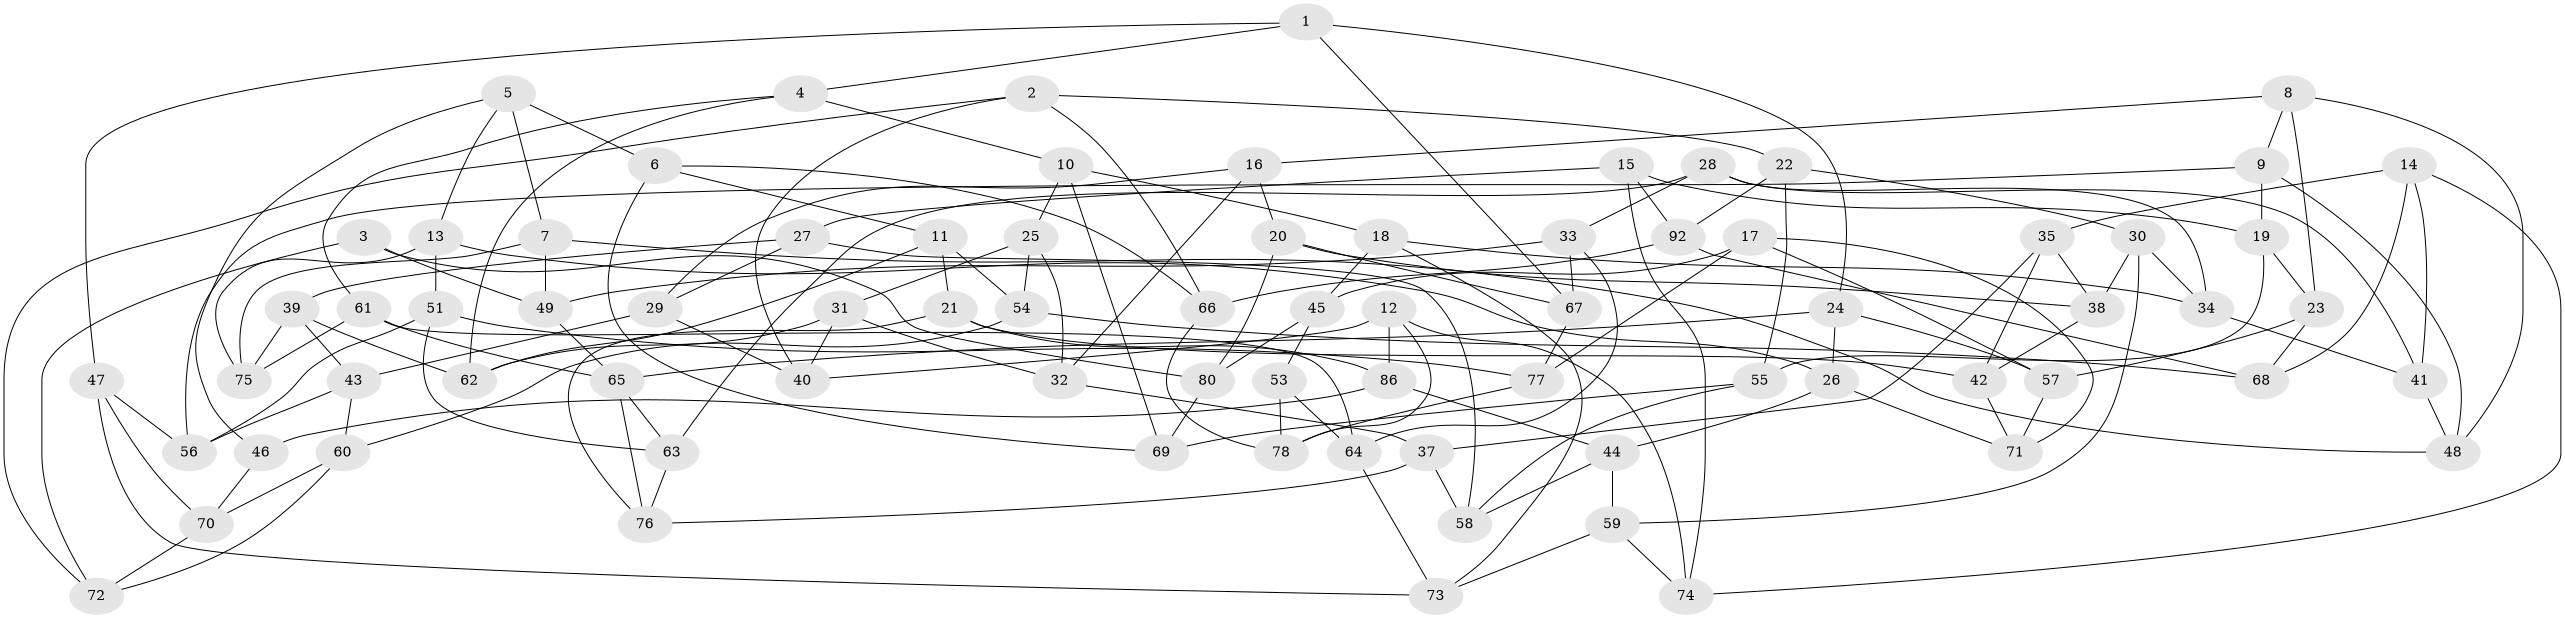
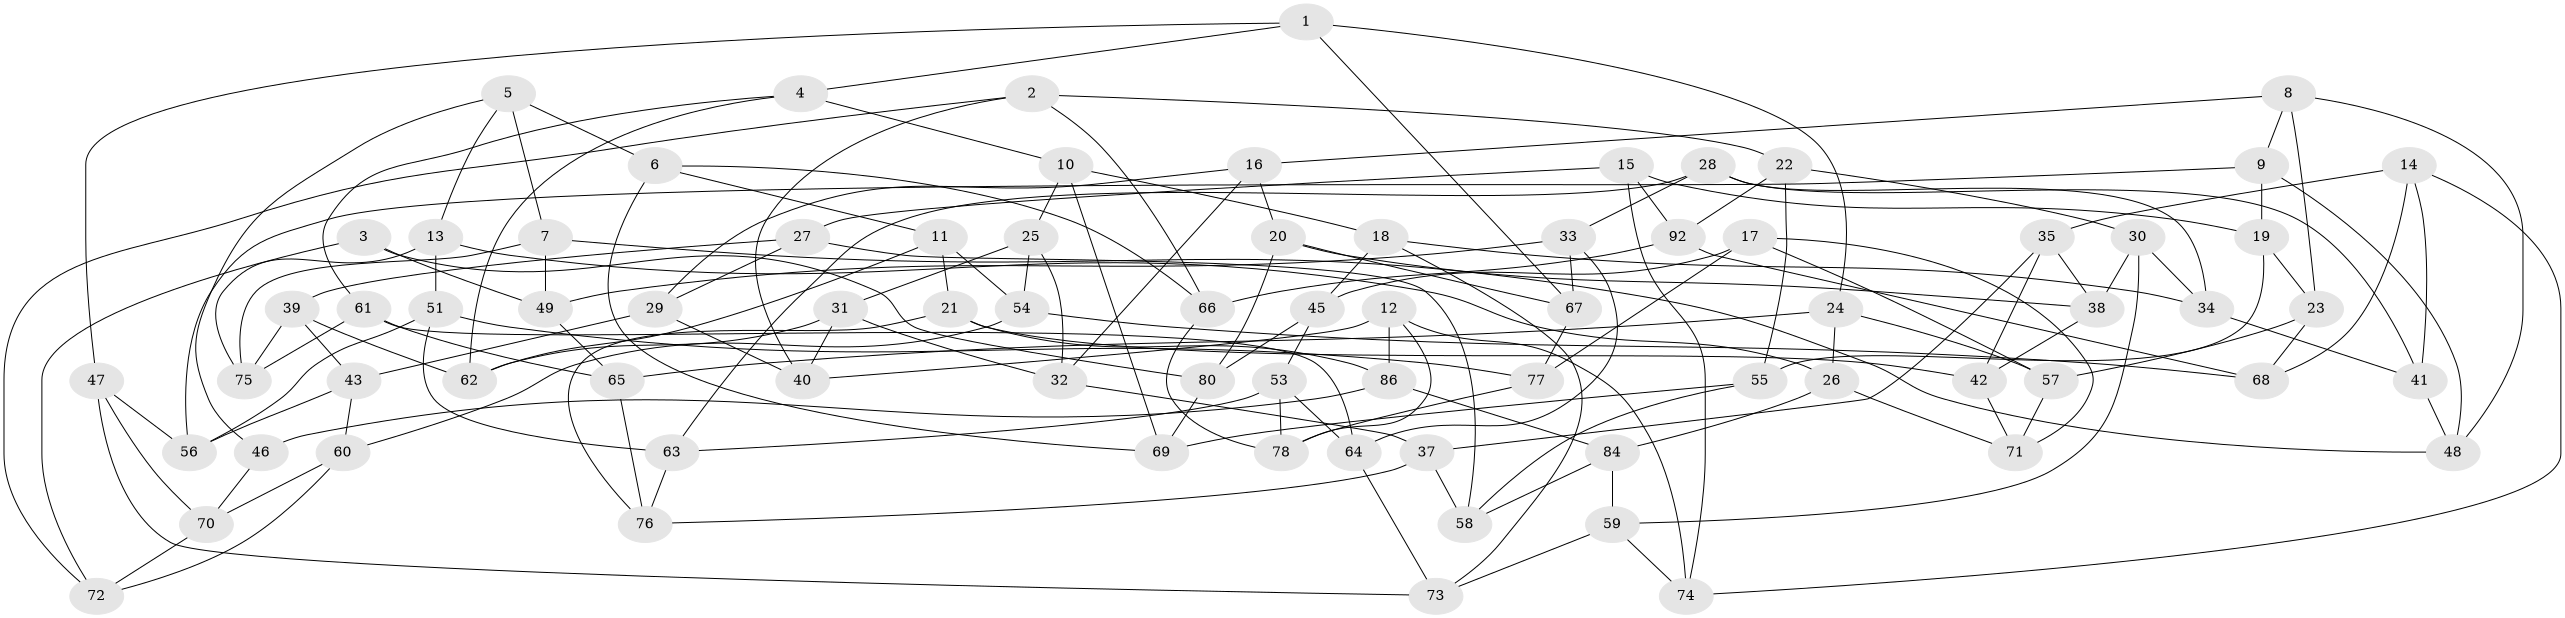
  graph {
    node [color=gray90 style=filled]
    1
    4
    24
    47
    67
    10
    61
    62
    26
    57
    65
    56
    73
    70
    77
    2
    22
    40
    66
    72
    n21 [label=92]
    55
    30
    78
    3
    49
    n27 [label=80]
    46
    69
    18
    25
    75
    64
    5
    6
    7
    13
    11
    48
    51
    21
    54
    8
    9
    16
    23
    19
    20
    29
    32
    68
    45
    34
    31
    n55 [label=86]
    42
    76
    60
    12
    74
-   44
+   44 [label=84]
    71
    63
    14
    35
    41
    38
    37
    15
    27
    39
    58
    43
    17
    53
    59
    28
    33
    1 -- 4
    1 -- 24
    1 -- 47
    1 -- 67
    4 -- 10
    4 -- 61
    4 -- 62
    24 -- 26
    24 -- 57
    24 -- 65
    47 -- 56
    47 -- 73
    47 -- 70
    67 -- 77
    10 -- 69
    10 -- 18
    10 -- 25
    61 -- 65
    61 -- 75
    61 -- 64
    26 -- 44
    26 -- 71
    57 -- 71
    65 -- 76
    70 -- 72
    77 -- 78
    2 -- 22
    2 -- 40
    2 -- 66
    2 -- 72
    22 -- n21
    22 -- 55
    22 -- 30
    66 -- 78
    n21 -- 66
    n21 -- 68
    55 -- 69
    55 -- 58
    30 -- 34
    30 -- 38
    30 -- 59
    3 -- 72
    3 -- 49
    3 -- n27
    49 -- 65
    n27 -- 69
    46 -- 70
    18 -- 73
    18 -- 45
    18 -- 34
    25 -- 54
    25 -- 32
    25 -- 31
    64 -- 73
    5 -- 46
    5 -- 6
    5 -- 7
    5 -- 13
    6 -- 66
    6 -- 69
    6 -- 11
    7 -- 49
    7 -- 75
    7 -- 48
    13 -- 26
    13 -- 75
    13 -- 51
    11 -- 62
    11 -- 21
    11 -- 54
    51 -- 56
    51 -- 77
    51 -- 63
    21 -- n55
    21 -- 42
    21 -- 76
    54 -- 68
    54 -- 60
    8 -- 48
    8 -- 9
    8 -- 16
    8 -- 23
    9 -- 56
    9 -- 48
    9 -- 19
    16 -- 20
    16 -- 29
    16 -- 32
    23 -- 57
    23 -- 68
    19 -- 55
    19 -- 23
    20 -- 67
    20 -- n27
    20 -- 38
    29 -- 40
    29 -- 43
    32 -- 37
    45 -- n27
    45 -- 53
    34 -- 41
    31 -- 62
    31 -- 40
    31 -- 32
    n55 -- 46
    n55 -- 44
    42 -- 71
    60 -- 70
    60 -- 72
    12 -- 40
    12 -- 78
    12 -- n55
    12 -- 74
    44 -- 58
    44 -- 59
    63 -- 76
    14 -- 68
    14 -- 74
    14 -- 35
    14 -- 41
    35 -- 42
    35 -- 38
    35 -- 37
    41 -- 48
    38 -- 42
    37 -- 76
    37 -- 58
    15 -- n21
    15 -- 19
    15 -- 74
    15 -- 27
    27 -- 29
    27 -- 39
    27 -- 58
    39 -- 62
    39 -- 75
    39 -- 43
    43 -- 56
    43 -- 60
    17 -- 57
    17 -- 77
    17 -- 45
    17 -- 71
    53 -- 78
    53 -- 64
-   65 -- 63
+   53 -- 63
    59 -- 73
    59 -- 74
    28 -- 34
    28 -- 63
    28 -- 41
    28 -- 33
    33 -- 67
    33 -- 49
    33 -- 64
  }
